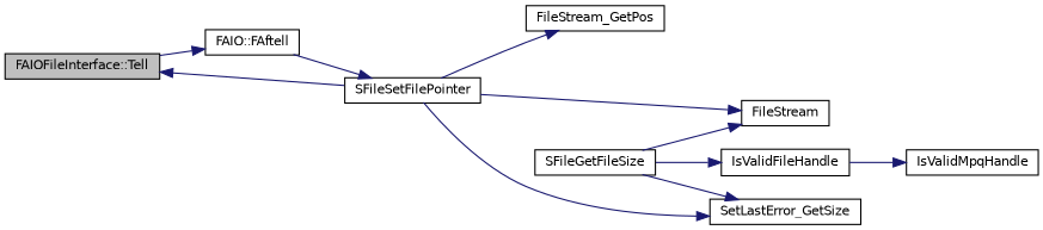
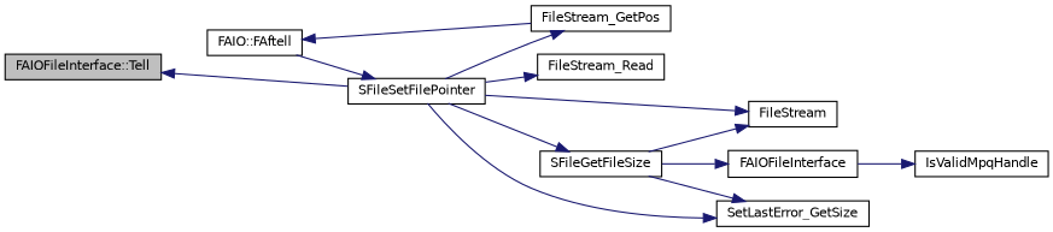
  digraph {
    rankdir=LR
    node [color=black fillcolor=white fontname=Helvetica fontsize=10 shape=record style=filled]
    edge [color=midnightblue fontname=Helvetica fontsize=10 labelfontname=Helvetica labelfontsize=10 style=solid]
    n1 [fillcolor=grey75 fontcolor=black height=0.2 label="FAIOFileInterface::Tell" width=0.4]
    n2 [height=0.2 label="FAIO::FAftell" width=0.4]
    n3 [height=0.2 label=SFileSetFilePointer width=0.4]
    n4 [height=0.2 label=FileStream width=0.4]
    n5 [height=0.2 label=FileStream_GetPos width=0.4]
    n6 [height=0.2 label=SetLastError_GetSize width=0.4]
    n7 [height=0.2 label=SFileGetFileSize width=0.4]
-   n9 [height=0.2 label=IsValidFileHandle width=0.4]
+   n8 [height=0.2 label=FileStream_Read width=0.4]
+   n9 [height=0.2 label=FAIOFileInterface width=0.4]
    n10 [height=0.2 label=IsValidMpqHandle width=0.4]
-   n1 -> n2
+   n5 -> n2
    n2 -> n3
    n3 -> n1
    n3 -> n4
    n3 -> n5
    n3 -> n6
+   n3 -> n7
+   n3 -> n8
    n7 -> n4
    n7 -> n6
    n7 -> n9
    n9 -> n10
  }
